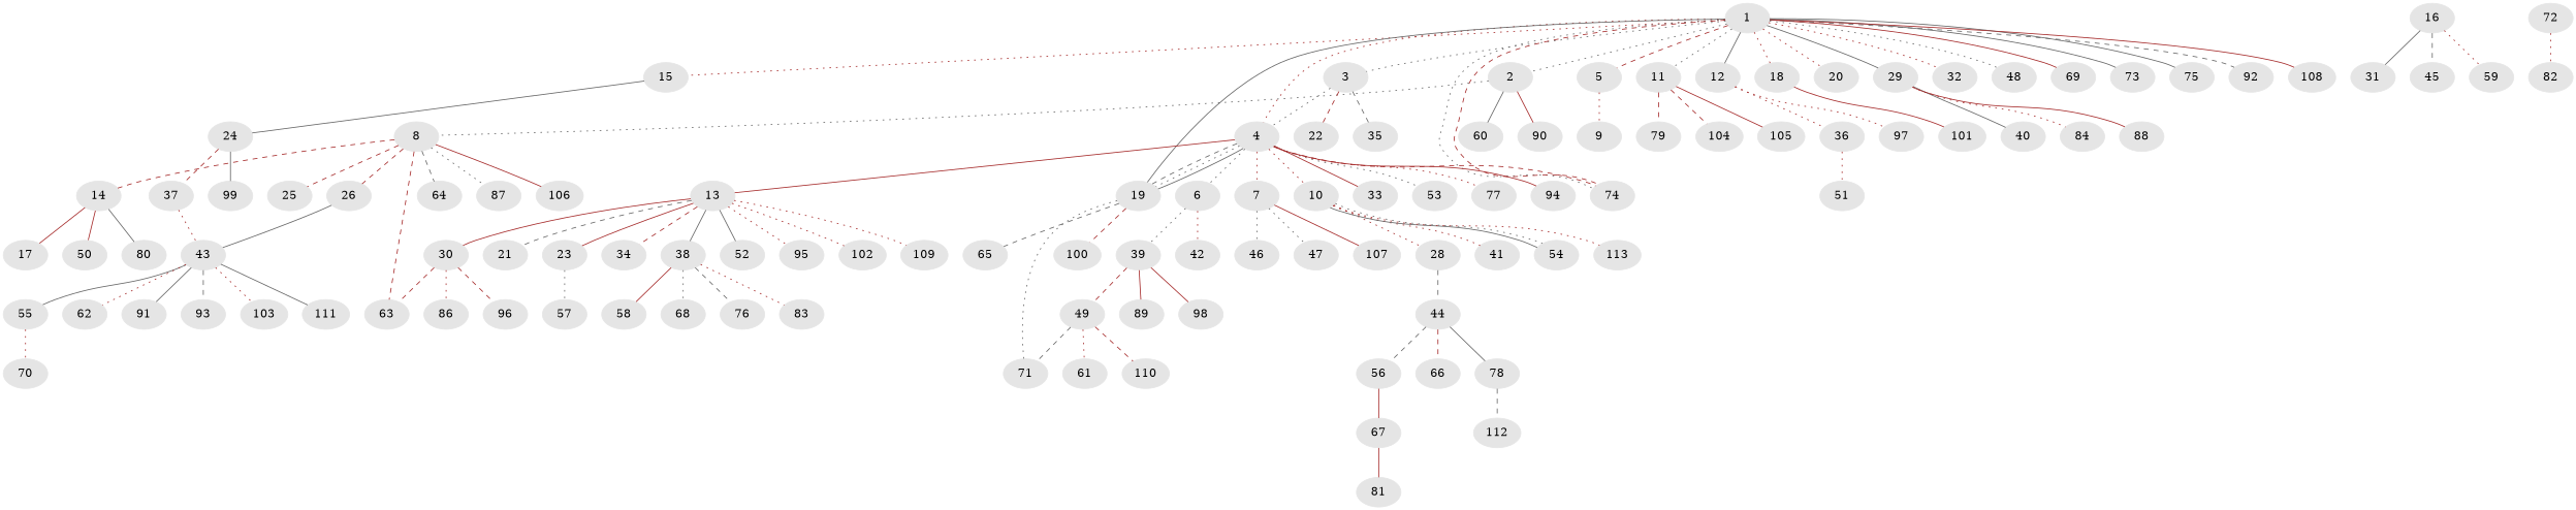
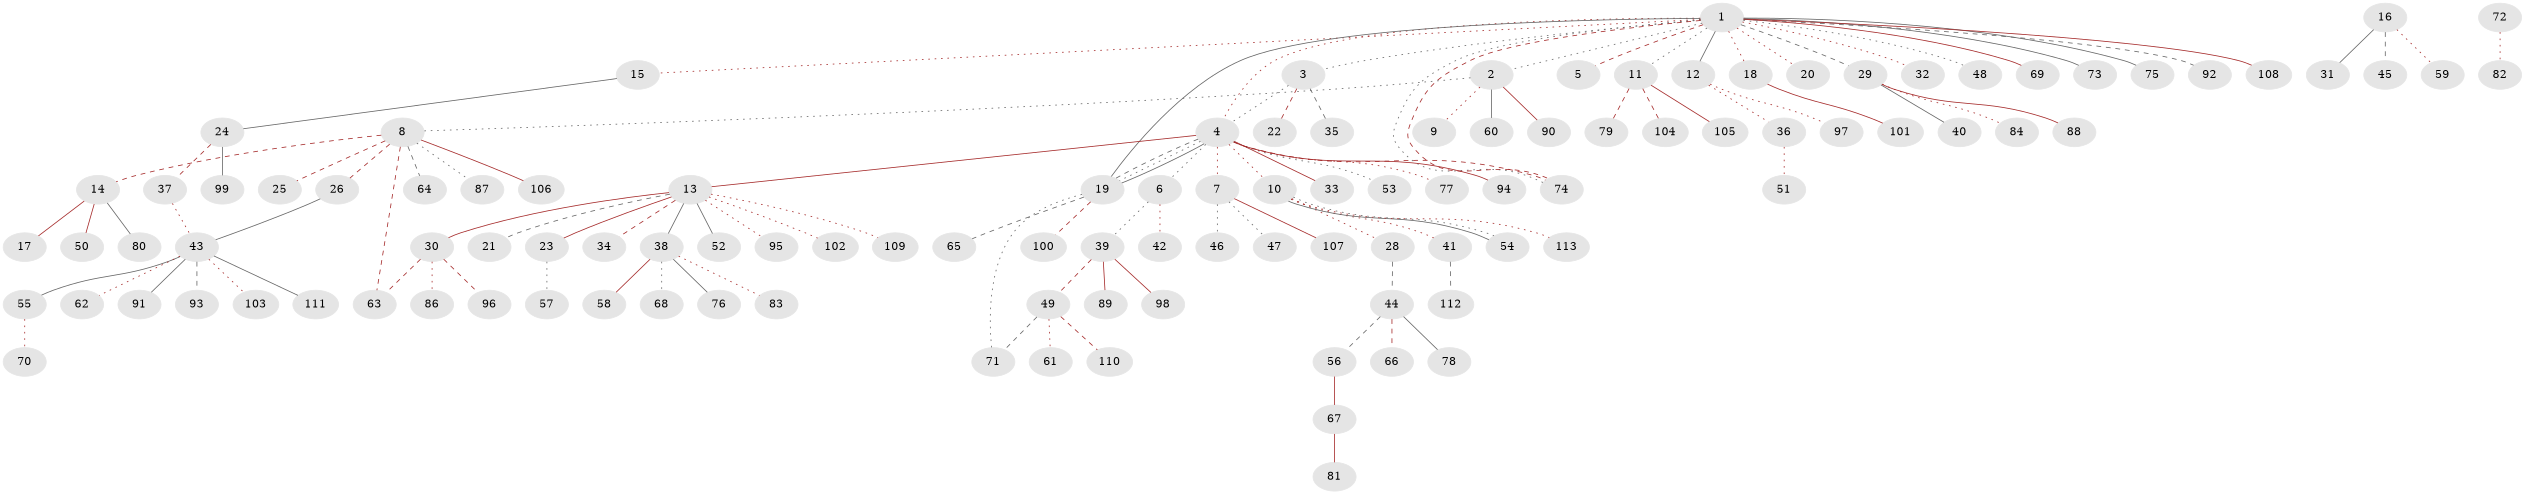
  graph {
    node [color=gray90 style=filled]
    edge [color=brown style=dotted]
    1
    2
    3
    4
    5
    11
    12
    15
    18
    19
    20
    29
    32
    48
    69
    73
    74
    75
    92
    108
    8
    9
    60
    90
    22
    35
    6
    7
    10
    13
    33
    53
    77
    94
    79
    104
    105
    36
    97
    24
    101
    65
    71
    100
    40
    84
    88
    14
    25
    26
    63
    64
    87
    106
    39
    42
    46
    47
    107
    28
    41
    54
    113
    21
    23
    30
    34
    38
    52
    95
    102
    109
    49
    89
    98
    17
    50
    80
    43
    44
    16
    31
    45
    59
    51
    57
    86
    96
    58
    68
    76
    83
    37
    99
    56
    66
    78
    55
    62
    91
    93
    103
    111
    72
    82
    61
    110
    70
    67
    112
    81
    1 -- 2 [color=gray40]
    1 -- 3 [color=gray40]
    1 -- 4
    1 -- 5 [style=dashed]
    1 -- 11 [color=gray40]
    1 -- 12 [color=gray40 style=solid]
    1 -- 15
    1 -- 18
    1 -- 19 [color=gray40 style=solid]
    1 -- 20
-   1 -- 29 [color=gray40 style=solid]
+   1 -- 29 [color=gray40 style=dashed]
    1 -- 32
    1 -- 48 [color=gray40]
    1 -- 69 [style=solid]
    1 -- 73 [color=gray40 style=solid]
    1 -- 74 [color=gray40]
    1 -- 74 [style=dashed]
    1 -- 75 [color=gray40 style=solid]
    1 -- 92 [color=gray40 style=dashed]
    1 -- 108 [style=solid]
    2 -- 8 [color=gray40]
-   5 -- 9
+   2 -- 9
    2 -- 60 [color=gray40 style=solid]
    2 -- 90 [style=solid]
    3 -- 4 [color=gray40]
    3 -- 22 [style=dashed]
    3 -- 35 [color=gray40 style=dashed]
    4 -- 19 [color=gray40 style=dashed]
    4 -- 19 [color=gray40]
    4 -- 19 [color=gray40 style=solid]
    4 -- 74 [style=dashed]
    4 -- 6 [color=gray40]
    4 -- 7
    4 -- 10
    4 -- 13 [style=solid]
    4 -- 33 [style=solid]
    4 -- 53 [color=gray40]
    4 -- 77
    4 -- 94 [style=solid]
    11 -- 79 [style=dashed]
    11 -- 104 [style=dashed]
    11 -- 105 [style=solid]
    12 -- 36
    12 -- 97
    15 -- 24 [color=gray40 style=solid]
    18 -- 101 [style=solid]
    19 -- 65 [color=gray40 style=dashed]
    19 -- 71 [color=gray40]
    19 -- 100 [style=dashed]
    29 -- 40 [color=gray40 style=solid]
    29 -- 84
    29 -- 88 [style=solid]
    8 -- 14 [style=dashed]
    8 -- 25 [style=dashed]
    8 -- 26 [style=dashed]
    8 -- 63 [style=dashed]
    8 -- 64 [color=gray40 style=dashed]
    8 -- 87 [color=gray40]
    8 -- 106 [style=solid]
    6 -- 39 [color=gray40]
    6 -- 42
    7 -- 46 [color=gray40]
    7 -- 47 [color=gray40]
    7 -- 107 [style=solid]
    10 -- 28
    10 -- 41
    10 -- 54 [color=gray40 style=solid]
    10 -- 54 [color=gray40]
    10 -- 113
    13 -- 21 [color=gray40 style=dashed]
    13 -- 23 [style=solid]
    13 -- 30 [style=solid]
    13 -- 34 [style=dashed]
    13 -- 38 [color=gray40 style=solid]
    13 -- 52 [color=gray40 style=solid]
    13 -- 95
    13 -- 102
    13 -- 109
    36 -- 51
    24 -- 37 [style=dashed]
    24 -- 99 [color=gray40 style=solid]
    14 -- 17 [style=solid]
    14 -- 50 [style=solid]
    14 -- 80 [color=gray40 style=solid]
    26 -- 43 [color=gray40 style=solid]
    39 -- 49 [style=dashed]
    39 -- 89 [style=solid]
    39 -- 98 [style=solid]
    28 -- 44 [color=gray40 style=dashed]
    23 -- 57 [color=gray40]
    30 -- 63 [style=dashed]
    30 -- 86
    30 -- 96 [style=dashed]
    38 -- 58 [style=solid]
    38 -- 68 [color=gray40]
-   38 -- 76 [color=gray40 style=dashed]
+   38 -- 76 [color=gray40 style=solid]
    38 -- 83
    49 -- 71 [color=gray40 style=dashed]
    49 -- 61
    49 -- 110 [style=dashed]
    43 -- 55 [color=gray40 style=solid]
    43 -- 62
    43 -- 91 [color=gray40 style=solid]
    43 -- 93 [color=gray40 style=dashed]
    43 -- 103
    43 -- 111 [color=gray40 style=solid]
    44 -- 56 [color=gray40 style=dashed]
    44 -- 66 [style=dashed]
    44 -- 78 [color=gray40 style=solid]
    16 -- 31 [color=gray40 style=solid]
    16 -- 45 [color=gray40 style=dashed]
    16 -- 59
    37 -- 43
    56 -- 67 [style=solid]
-   78 -- 112 [color=gray40 style=dashed]
+   41 -- 112 [color=gray40 style=dashed]
    55 -- 70
    72 -- 82
    67 -- 81 [style=solid]
  }
